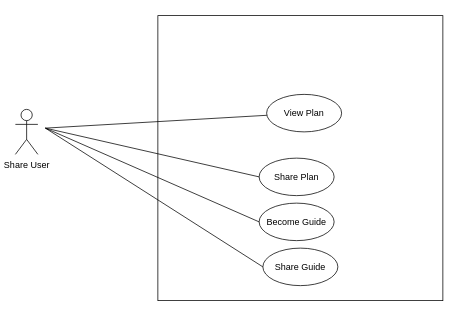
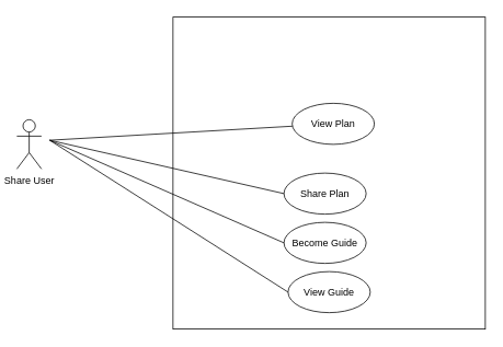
  <mxCell id="0" />
  <mxCell id="1" parent="0" />
  <mxCell id="2" value="" style="whiteSpace=wrap;html=1;aspect=fixed;" parent="1" vertex="1"><mxGeometry x="210" y="20" width="380" height="380" as="geometry" /></mxCell>
  <mxCell id="3" value="View Plan" style="ellipse;whiteSpace=wrap;html=1;" parent="1" vertex="1"><mxGeometry x="355" y="125" width="100" height="50" as="geometry" /></mxCell>
  <mxCell id="4" value="Share Plan" style="ellipse;whiteSpace=wrap;html=1;" parent="1" vertex="1"><mxGeometry x="345" y="210" width="100" height="50" as="geometry" /></mxCell>
  <mxCell id="5" value="Become Guide" style="ellipse;whiteSpace=wrap;html=1;" parent="1" vertex="1"><mxGeometry x="345" y="270" width="100" height="50" as="geometry" /></mxCell>
- <mxCell id="6" value="Share Guide" style="ellipse;whiteSpace=wrap;html=1;" parent="1" vertex="1"><mxGeometry x="350" y="330" width="100" height="50" as="geometry" /></mxCell>
+ <mxCell id="6" value="View Guide" style="ellipse;whiteSpace=wrap;html=1;" parent="1" vertex="1"><mxGeometry x="350" y="330" width="100" height="50" as="geometry" /></mxCell>
  <mxCell id="7" value="" style="endArrow=none;html=1;" parent="1" target="3" edge="1"><mxGeometry width="50" height="50" relative="1" as="geometry"><mxPoint x="60" y="170" as="sourcePoint" /><mxPoint x="410" y="290" as="targetPoint" /></mxGeometry></mxCell>
  <mxCell id="8" value="" style="endArrow=none;html=1;entryX=0;entryY=0.5;entryDx=0;entryDy=0;" parent="1" target="4" edge="1"><mxGeometry width="50" height="50" relative="1" as="geometry"><mxPoint x="60" y="170" as="sourcePoint" /><mxPoint x="410" y="290" as="targetPoint" /></mxGeometry></mxCell>
  <mxCell id="9" value="" style="endArrow=none;html=1;entryX=0;entryY=0.5;entryDx=0;entryDy=0;" parent="1" target="5" edge="1"><mxGeometry width="50" height="50" relative="1" as="geometry"><mxPoint x="60" y="170" as="sourcePoint" /><mxPoint x="410" y="290" as="targetPoint" /></mxGeometry></mxCell>
  <mxCell id="10" value="" style="endArrow=none;html=1;entryX=0;entryY=0.5;entryDx=0;entryDy=0;" parent="1" target="6" edge="1"><mxGeometry width="50" height="50" relative="1" as="geometry"><mxPoint x="60" y="170" as="sourcePoint" /><mxPoint x="410" y="290" as="targetPoint" /></mxGeometry></mxCell>
  <mxCell id="11" value="Share User" style="shape=umlActor;verticalLabelPosition=bottom;verticalAlign=top;html=1;" vertex="1" parent="1"><mxGeometry x="20" y="145" width="30" height="60" as="geometry" /></mxCell>
